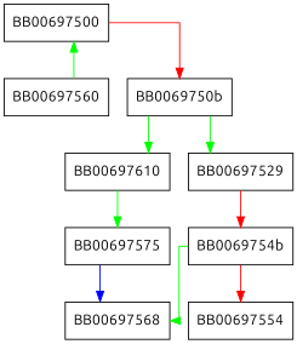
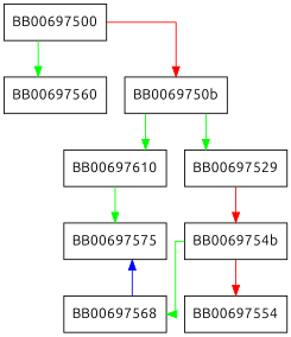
  digraph {
    fontname=Ubuntu
    splines=ortho
    node [fontname=Ubuntu shape=box]
    edge [color=green fontname=Ubuntu]
    BB00697500
    BB00697560
    BB0069750b
    BB00697610
    BB00697529
    BB00697575
    BB0069754b
    BB00697568
    BB00697554
-   BB00697560 -> BB00697500
+   BB00697500 -> BB00697560
    BB00697500 -> BB0069750b [color=red]
    BB0069750b -> BB00697610
    BB0069750b -> BB00697529
    BB00697610 -> BB00697575
    BB00697529 -> BB0069754b [color=red]
    BB0069754b -> BB00697568
    BB0069754b -> BB00697554 [color=red]
-   BB00697575 -> BB00697568 [color=blue]
+   BB00697568 -> BB00697575 [color=blue]
  }
